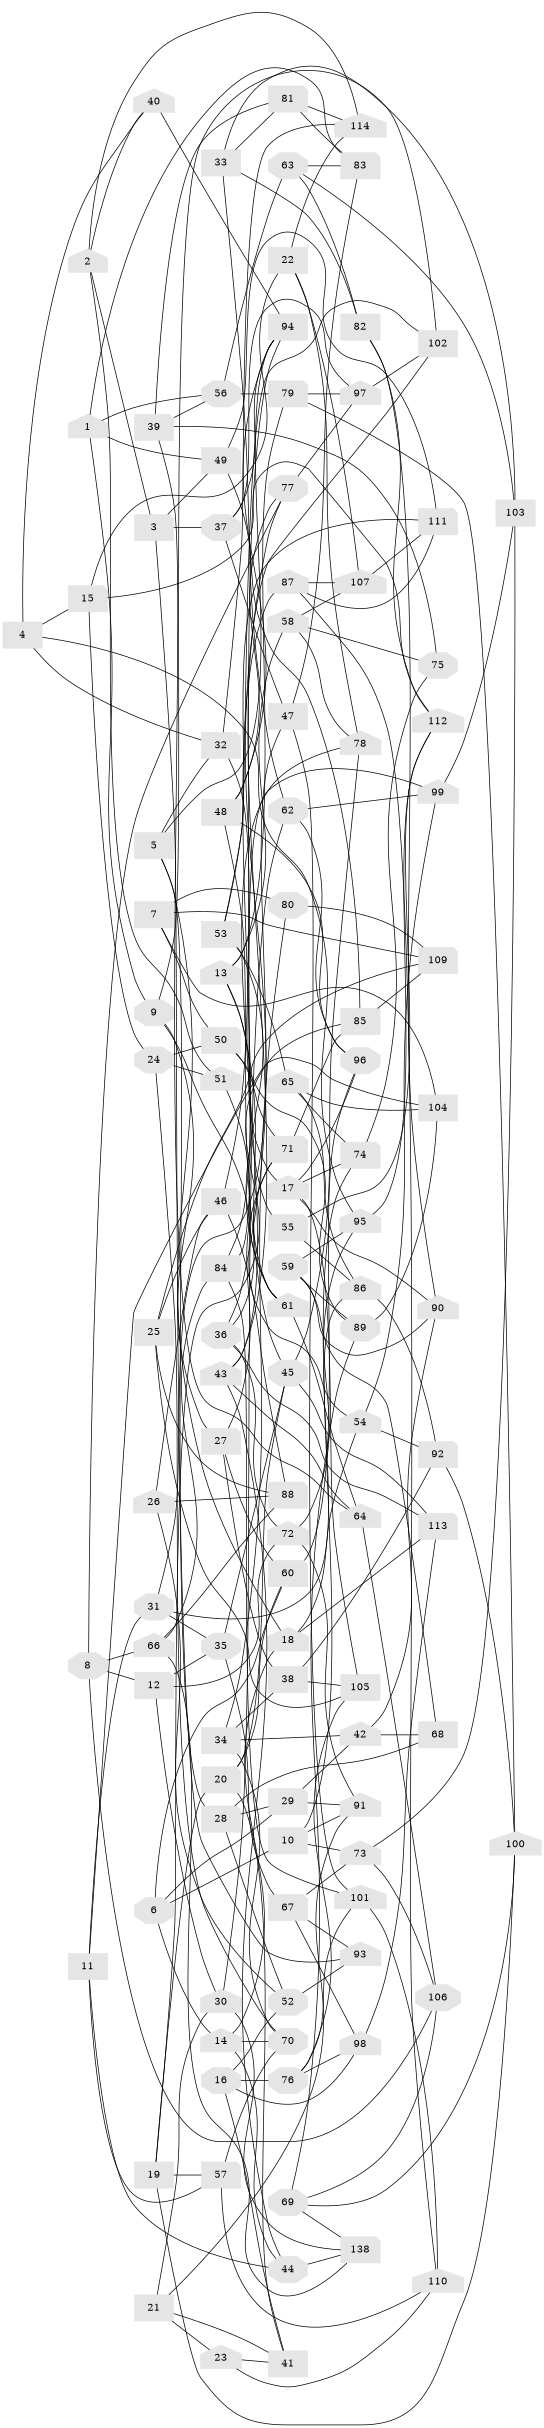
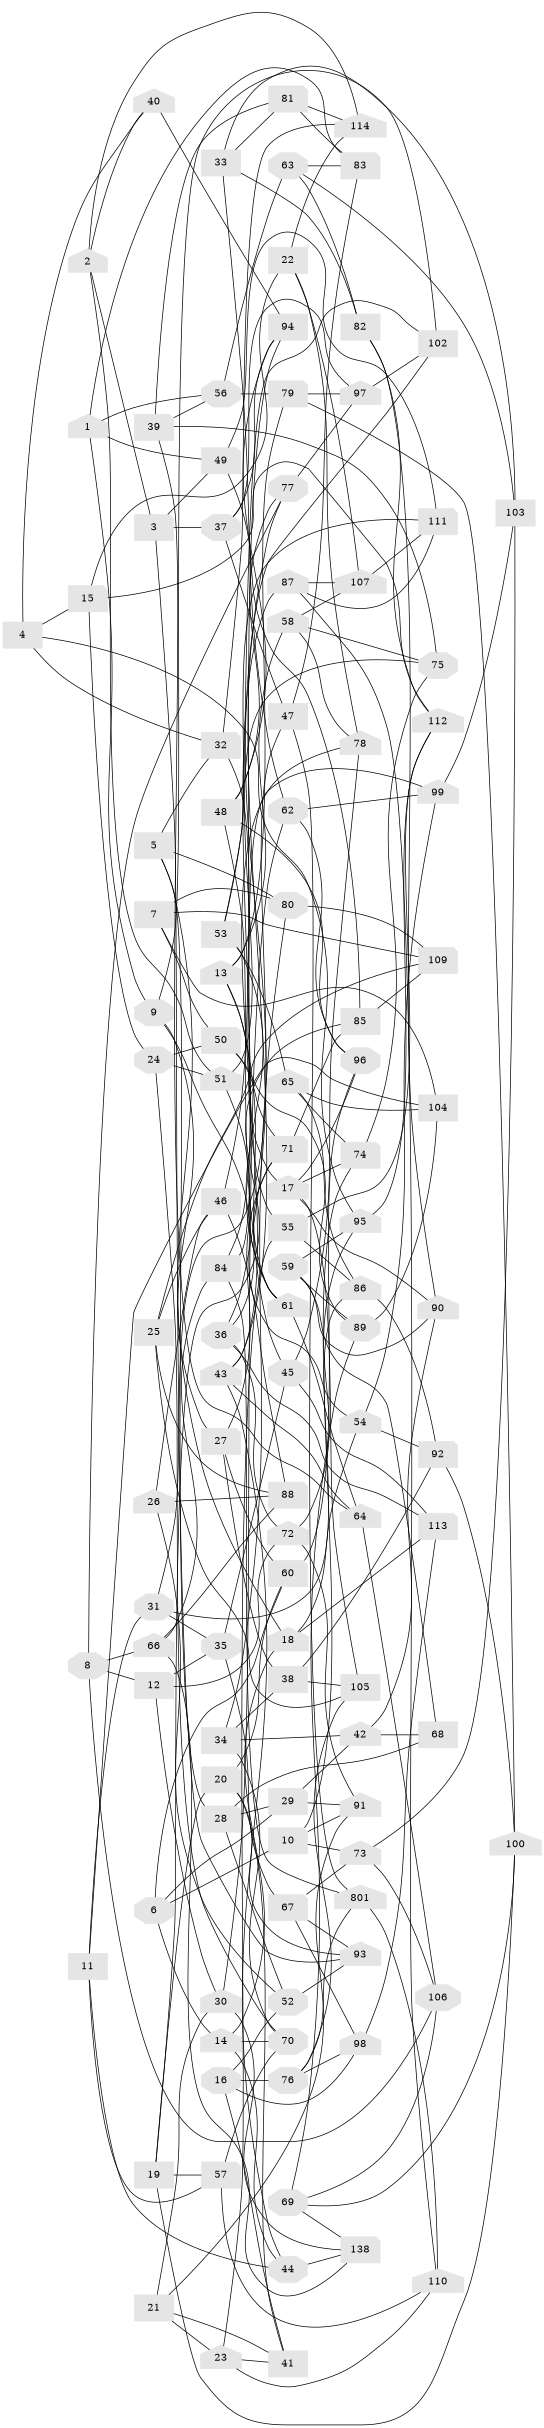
  graph {
    rankdir=LR
    node [color=gray90 shape=house style=filled]
    9 [shape=octagon]
    1
    49 [shape=note]
    56 [shape=octagon]
    83 [shape=note]
    27 [shape=note]
    54
    102 [shape=box]
    85 [shape=box]
    111 [shape=note]
    79 [shape=note]
    63 [shape=octagon]
    3 [shape=note]
    2
    40
    51
    114
    37 [shape=octagon]
    93
    94 [shape=box]
    75 [shape=octagon]
    61
    47 [shape=box]
    97
    4 [shape=box]
    15 [shape=note]
    32 [shape=note]
    95
    22 [shape=box]
    24 [shape=octagon]
    112
    55 [shape=note]
    5 [shape=box]
    18
    28 [shape=note]
    80 [shape=octagon]
    113 [shape=note]
    29 [shape=note]
    52 [shape=octagon]
    68 [shape=box]
    109 [shape=note]
    6 [shape=octagon]
    10 [shape=note]
    14
    60 [shape=note]
    73
    74 [shape=note]
    91
    44 [shape=octagon]
    70 [shape=octagon]
    42
    96 [shape=octagon]
    7 [shape=box]
    50 [shape=note]
    104 [shape=box]
    71 [shape=note]
    89 [shape=octagon]
    8 [shape=octagon]
    12 [shape=note]
    66
    77 [shape=octagon]
    106 [shape=octagon]
    30
    35 [shape=octagon]
    72
    88 [shape=note]
    n67 [label=138 shape=note]
    84 [shape=box]
    38 [shape=box]
    92 [shape=note]
    99
    103 [shape=box]
    11 [shape=box]
    31 [shape=octagon]
    57 [shape=note]
    86
    110
    62 [shape=octagon]
    45 [shape=octagon]
    67 [shape=note]
    13
    17
    58
    90
    105 [shape=box]
    78
    107
    100
    16 [shape=octagon]
    41 [shape=box]
    76 [shape=octagon]
    98
-   101
+   101 [label=801]
    19 [shape=box]
    20 [shape=note]
    21 [shape=box]
    23
    25 [shape=box]
    46 [shape=note]
    26
    33 [shape=box]
    81 [shape=note]
    82 [shape=box]
    34 [shape=box]
    36 [shape=octagon]
    39 [shape=note]
    64
    43
    48 [shape=box]
    53 [shape=note]
    65
    59 [shape=octagon]
    87
    69 [shape=octagon]
    9 -- 27
    9 -- 54
    9 -- 102
    1 -- 9
    1 -- 49
    1 -- 56
    1 -- 83
    49 -- 85
    49 -- 111
    56 -- 79
    56 -- 63
    27 -- 60
    27 -- 71
    27 -- 38
    54 -- 92
    54 -- 99
    85 -- 109
    79 -- 97
    79 -- 100
    63 -- 83
    63 -- 103
    63 -- 82
    3 -- 49
    3 -- 37
    3 -- 93
    2 -- 3
    2 -- 40
    2 -- 51
    2 -- 114
    40 -- 94
+   51 -- 75
    51 -- 61
    37 -- 94
    37 -- 47
    37 -- 97
    61 -- 64
    47 -- 83
    47 -- 101
    97 -- 102
    4 -- 40
    4 -- 15
    4 -- 32
    4 -- 95
    15 -- 22
    15 -- 24
    15 -- 112
    32 -- 114
    32 -- 55
    95 -- 112
    22 -- 114
    22 -- 78
    22 -- 107
    24 -- 51
    24 -- 70
    24 -- 50
    55 -- 112
    55 -- 86
    5 -- 32
    5 -- 18
    5 -- 28
-   5 -- 94
+   5 -- 80
    18 -- 54
    18 -- 113
    28 -- 29
    28 -- 52
    28 -- 68
    80 -- 109
    29 -- 91
    29 -- 42
    52 -- 93
    6 -- 29
    6 -- 10
    6 -- 14
    6 -- 60
    10 -- 73
    10 -- 74
    10 -- 91
    14 -- 18
    14 -- 44
    14 -- 70
    60 -- 96
    73 -- 106
    73 -- 103
    74 -- 75
    44 -- n67
    42 -- 68
    42 -- 90
    7 -- 80
    7 -- 109
    7 -- 50
    7 -- 104
    50 -- 71
    50 -- 89
    71 -- 85
    89 -- 104
    8 -- 12
    8 -- 66
    8 -- 77
    8 -- 106
    12 -- 30
    12 -- 35
    12 -- 72
    66 -- 88
    66 -- n67
    66 -- 84
    77 -- 97
    30 -- n67
    30 -- 62
    35 -- 45
    35 -- 67
    72 -- 95
    72 -- 91
    84 -- 99
    84 -- 101
    84 -- 87
    38 -- 92
    38 -- 105
    92 -- 100
    99 -- 103
    11 -- 44
    11 -- 104
    11 -- 31
    11 -- 57
    31 -- 47
    31 -- 35
    31 -- 86
    57 -- 70
    57 -- 110
    86 -- 92
    62 -- 96
    62 -- 99
    45 -- 113
    45 -- 78
    67 -- 93
    67 -- 73
    67 -- 98
    13 -- 79
    13 -- 45
    13 -- 17
    13 -- 58
    17 -- 74
    17 -- 96
    17 -- 90
    17 -- 105
    58 -- 75
    58 -- 78
    58 -- 107
    107 -- 111
    16 -- 52
    16 -- 41
    16 -- 76
    16 -- 98
    76 -- 105
    76 -- 98
    76 -- 101
    98 -- 113
    101 -- 110
    19 -- 85
    19 -- 57
    19 -- 100
    19 -- 20
-   20 -- 45
+   20 -- 93
    20 -- 60
    20 -- 41
    21 -- 91
    21 -- 30
    21 -- 41
    21 -- 23
+   23 -- 55
    23 -- 110
    23 -- 41
    25 -- 109
    25 -- 88
    25 -- 105
    25 -- 46
    46 -- 94
    46 -- 88
    26 -- 52
    26 -- 88
    26 -- 46
    33 -- 103
    33 -- 62
    33 -- 81
    33 -- 82
    81 -- 83
    81 -- 114
    82 -- 112
    82 -- 90
    34 -- 80
    34 -- 70
    34 -- 42
    34 -- 38
    36 -- 113
    36 -- 71
    36 -- 77
    36 -- 72
    39 -- 56
    39 -- 75
    39 -- 81
    39 -- 64
    64 -- 106
    43 -- 102
    43 -- 44
    43 -- 78
    43 -- 64
    48 -- 94
    48 -- 61
    48 -- 96
    48 -- 77
    53 -- 102
    53 -- 111
    53 -- 61
    53 -- 65
    65 -- 74
    65 -- 104
    65 -- 86
    59 -- 95
    59 -- 68
    59 -- 89
    59 -- 90
    87 -- 111
    87 -- 110
    87 -- 107
    69 -- 89
    69 -- 106
    69 -- n67
    69 -- 100
  }
